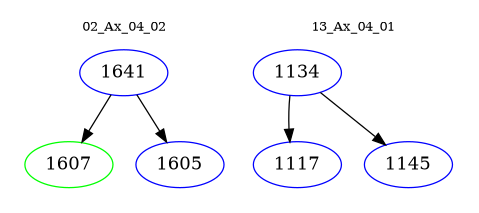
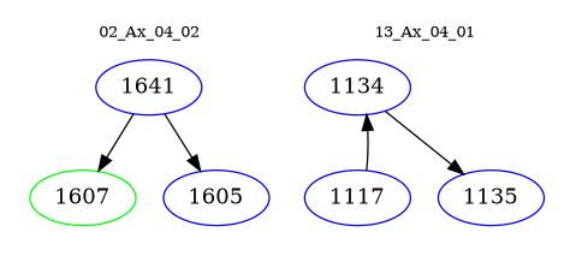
  digraph {
    node [color=blue]
    edge [color=black]
    n1 [label=1641]
    n2 [color=green label=1607]
    n3 [label=1605]
    n4 [label=1134]
    n5 [label=1117]
-   n6 [label=1145]
+   n6 [label=1135]
    subgraph cluster_1 {
      color=white
      fontsize=10
      label="02_Ax_04_02"
      n1
      n2
      n3
    }
    subgraph cluster_2 {
      color=white
      fontsize=10
      label="13_Ax_04_01"
      n4
      n5
      n6
    }
    n1 -> n2
    n1 -> n3
-   n4 -> n5
+   n5 -> n4
    n4 -> n6
  }
